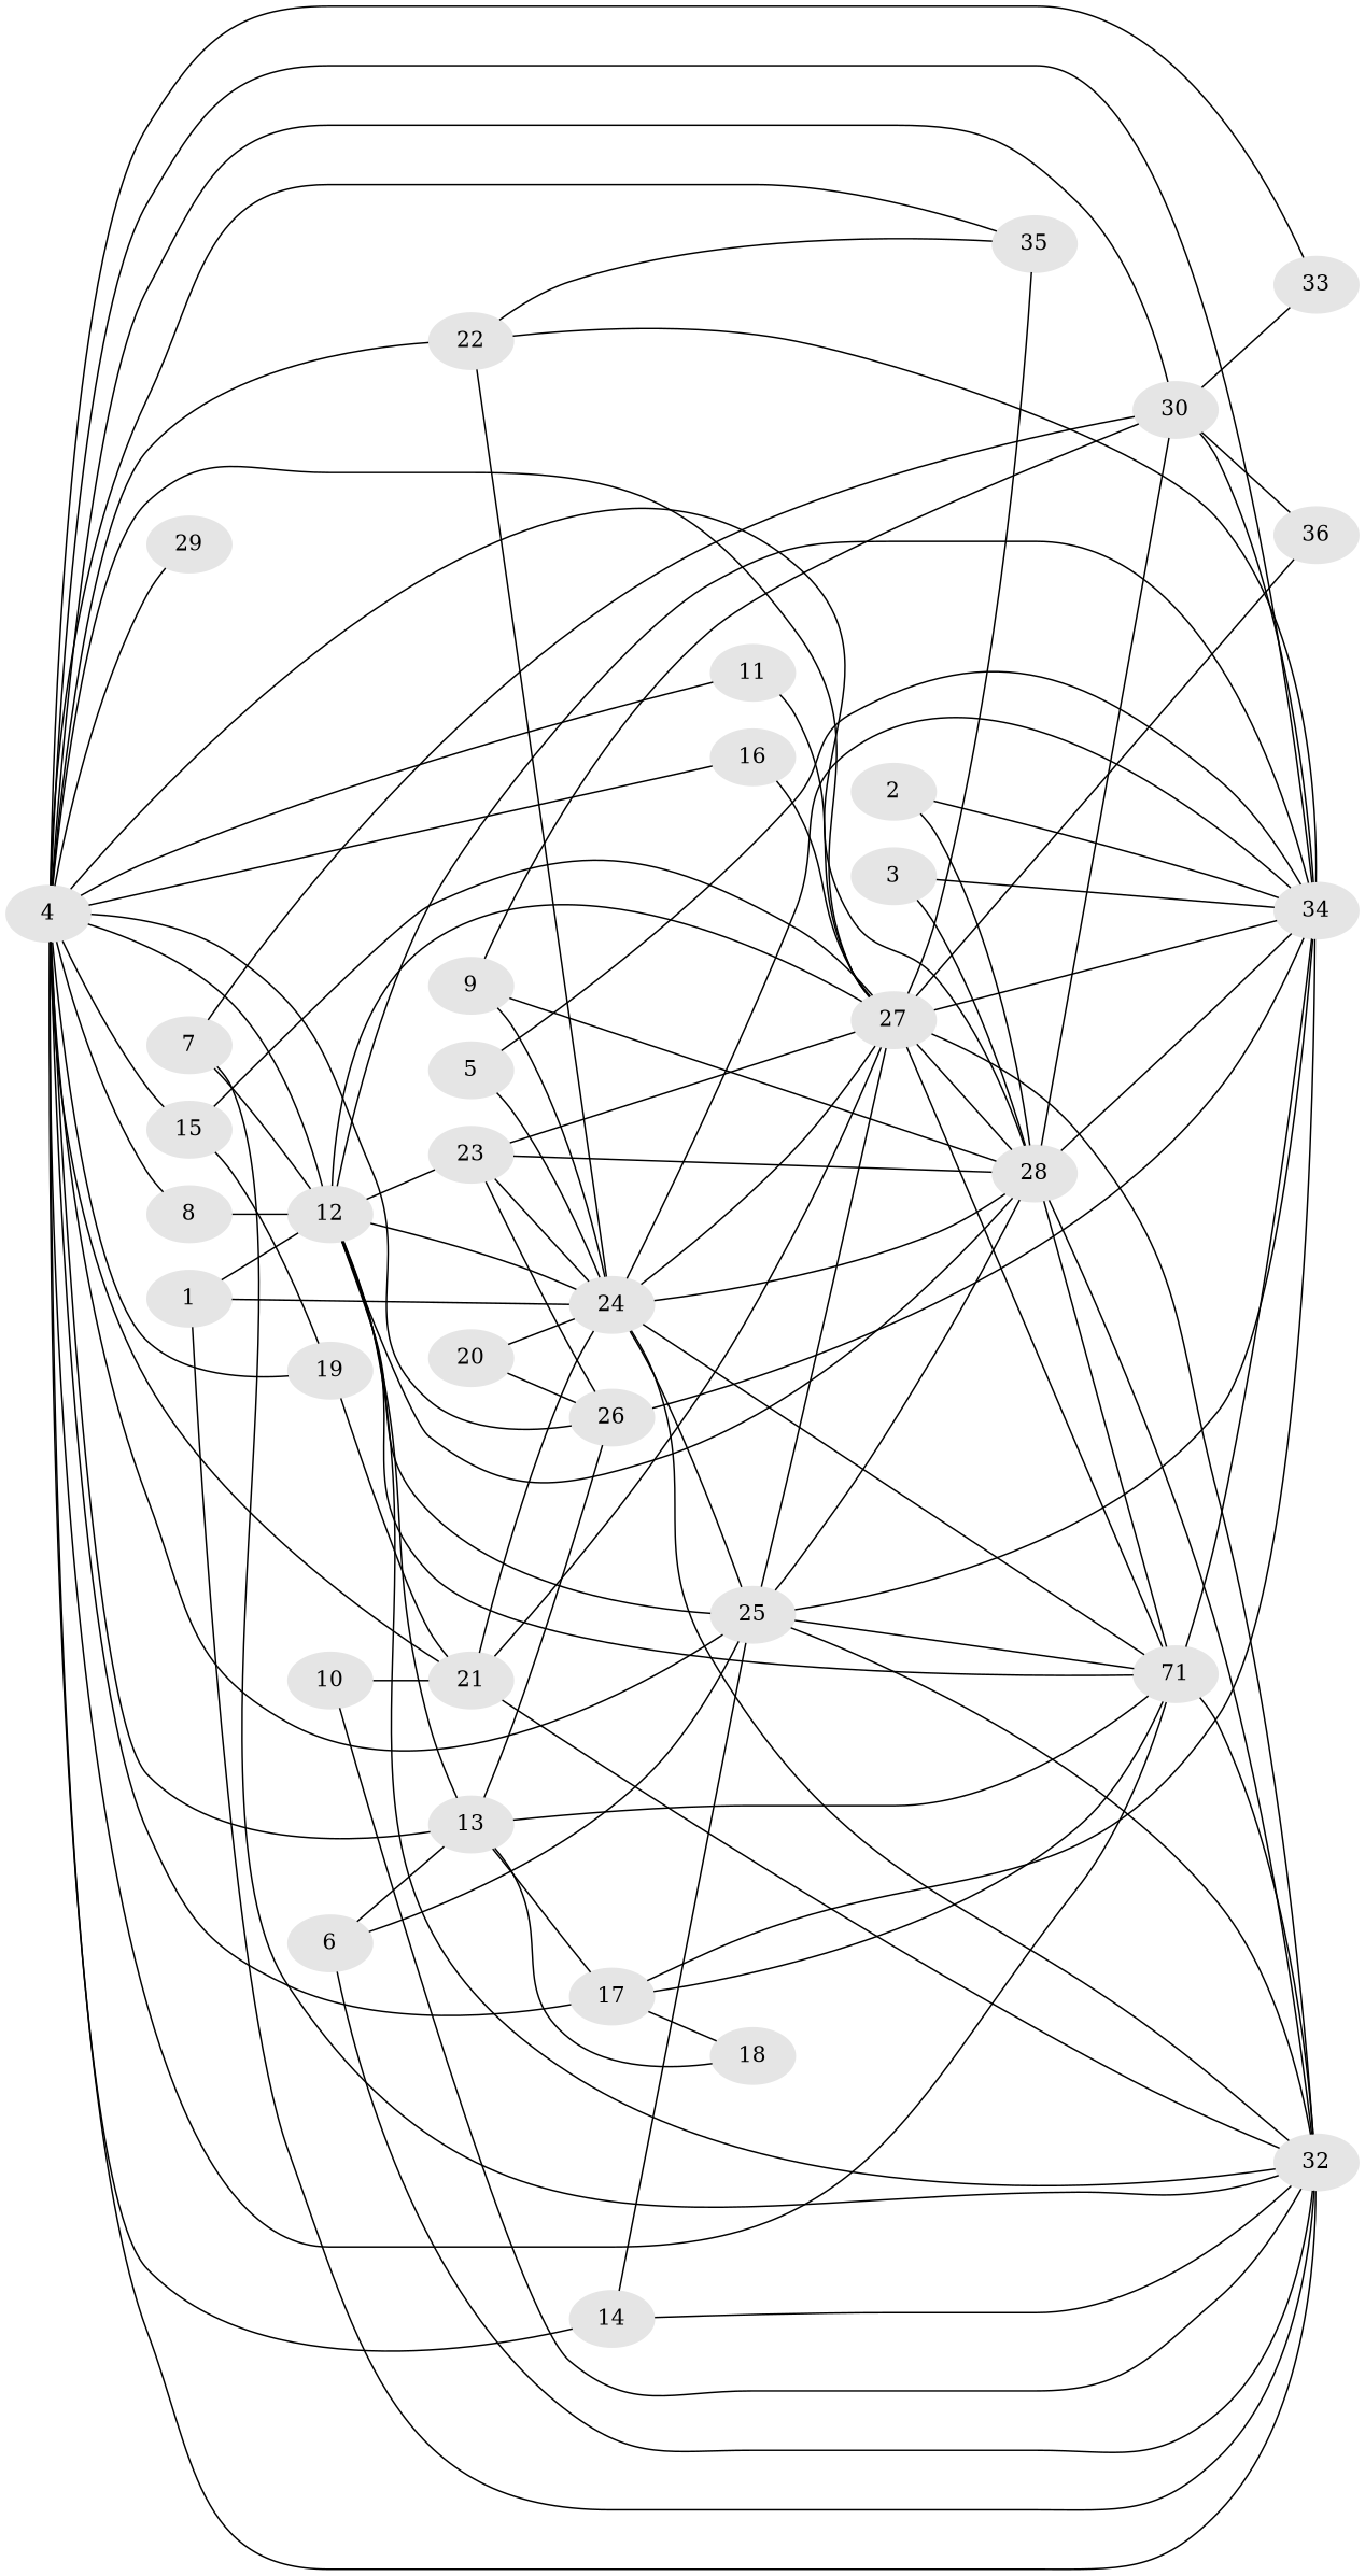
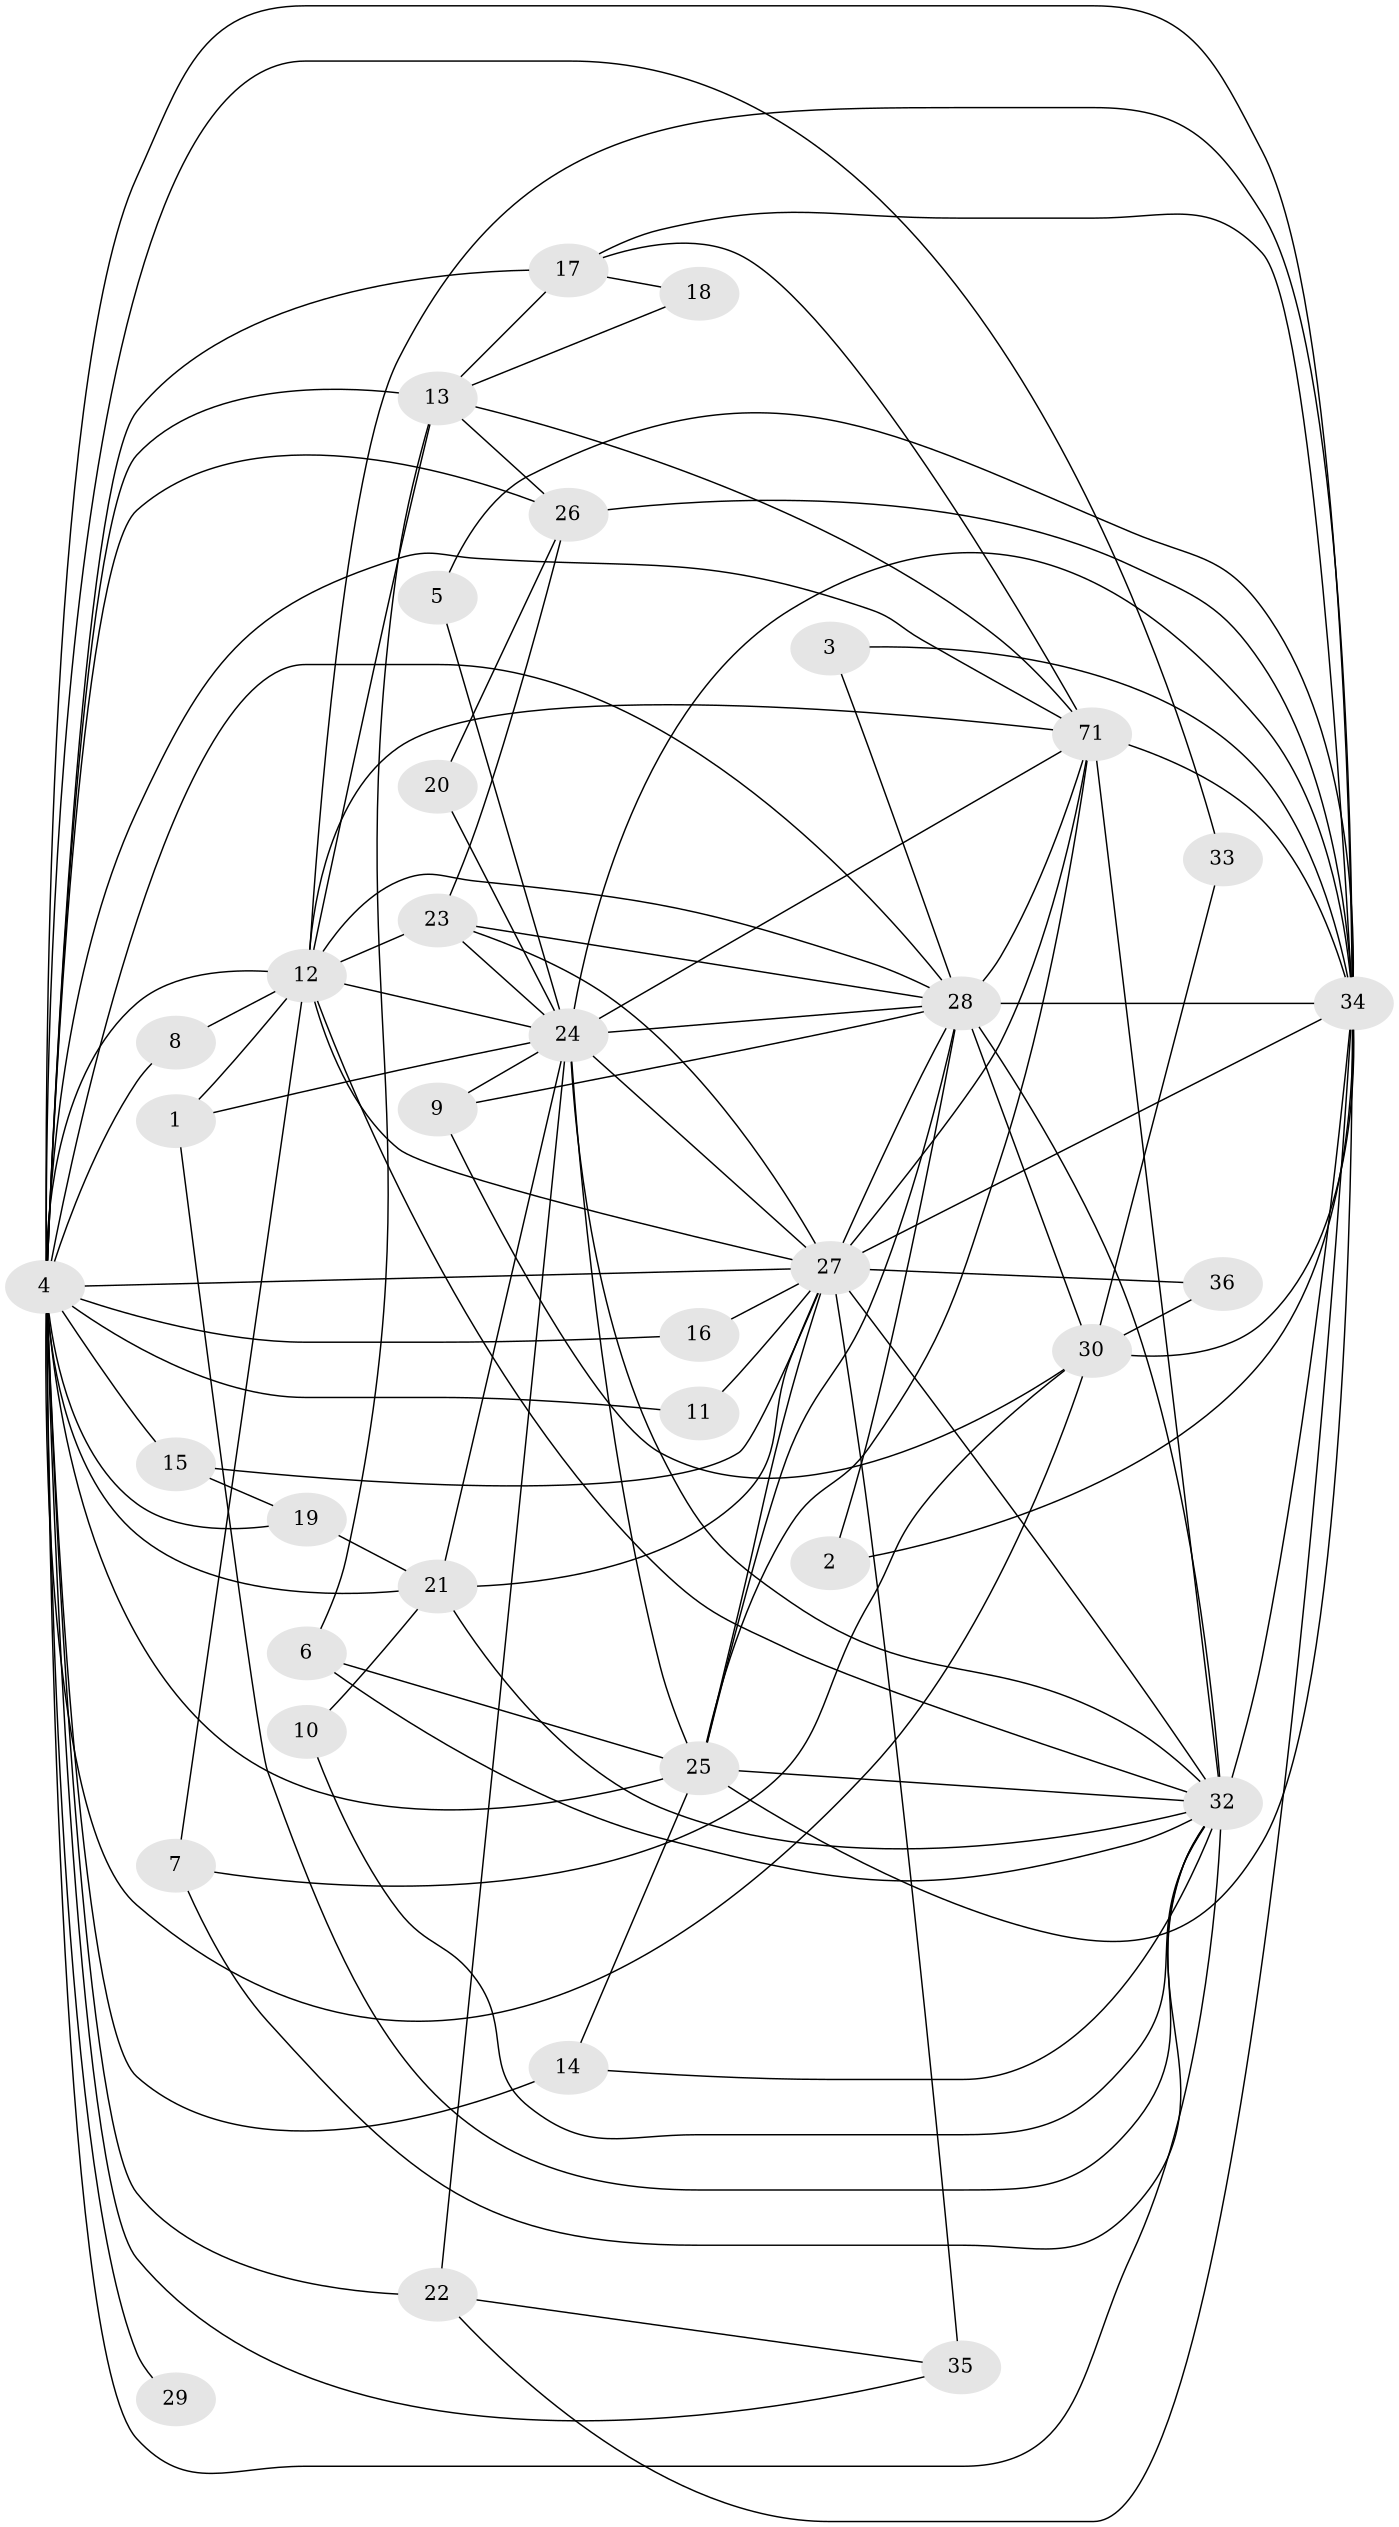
  graph {
    rankdir=LR
    node [color=gray90 style=filled]
    edge [weight=1.0]
    1
    12
    32
    24
    28
    34
    13
    25
    27
    n10 [label=71]
    23
    2
    30
    3
    4
    8
    11
    14
    15
    16
    17
    19
    21
    22
    26
    29
    33
    35
    18
    36
    5
    6
    7
    9
    10
    20
    1 -- 12
    1 -- 32
    1 -- 24 [weight=2.0]
    12 -- 32
    12 -- 24 [weight=2.0]
    12 -- 28
    12 -- 34
    12 -- 13
-   12 -- 25
    12 -- 27
    12 -- n10
    12 -- 23
+   32 -- 34 [weight=2.0]
    24 -- 32
    24 -- 28
    24 -- 34
    24 -- 25 [weight=2.0]
    24 -- 27
    24 -- n10
    28 -- 32 [weight=2.0]
    28 -- 34 [weight=2.0]
    28 -- n10
    28 -- 30
    13 -- n10 [weight=2.0]
    13 -- 17
    13 -- 26
    13 -- 18
    25 -- 32 [weight=2.0]
    25 -- 28
    25 -- 34 [weight=2.0]
    25 -- 27
    25 -- n10
    27 -- 32
    27 -- 28
    27 -- 34
    27 -- n10
    27 -- 35
    27 -- 36
    n10 -- 32
    n10 -- 34
    23 -- 24
    23 -- 28
    23 -- 27
    23 -- 26
    2 -- 28
    2 -- 34
    30 -- 34
    30 -- 33
    30 -- 36
    3 -- 28
    3 -- 34
    4 -- 12 [weight=2.0]
    4 -- 32 [weight=3.0]
    4 -- 28 [weight=2.0]
    4 -- 34 [weight=2.0]
    4 -- 13
    4 -- 25 [weight=2.0]
    4 -- 27 [weight=4.0]
    4 -- n10 [weight=2.0]
    4 -- 30 [weight=2.0]
    4 -- 8
    4 -- 11
    4 -- 14
    4 -- 15
    4 -- 16
    4 -- 17 [weight=2.0]
    4 -- 19
    4 -- 21
    4 -- 22 [weight=2.0]
    4 -- 26 [weight=2.0]
    4 -- 29 [weight=2.0]
    4 -- 33
    4 -- 35
    8 -- 12
    11 -- 27
    14 -- 32
    14 -- 25
    15 -- 27
    15 -- 19
    16 -- 27
    17 -- 34
    17 -- n10
    17 -- 18
    19 -- 21
    21 -- 32
    21 -- 24 [weight=2.0]
    21 -- 27
    22 -- 24
    22 -- 34
    22 -- 35
    26 -- 34
    5 -- 24
    5 -- 34
    6 -- 32
    6 -- 13
    6 -- 25
    7 -- 12
    7 -- 32
    7 -- 30
    9 -- 24
    9 -- 28
    9 -- 30
    10 -- 32
    10 -- 21
    20 -- 24
    20 -- 26
  }
